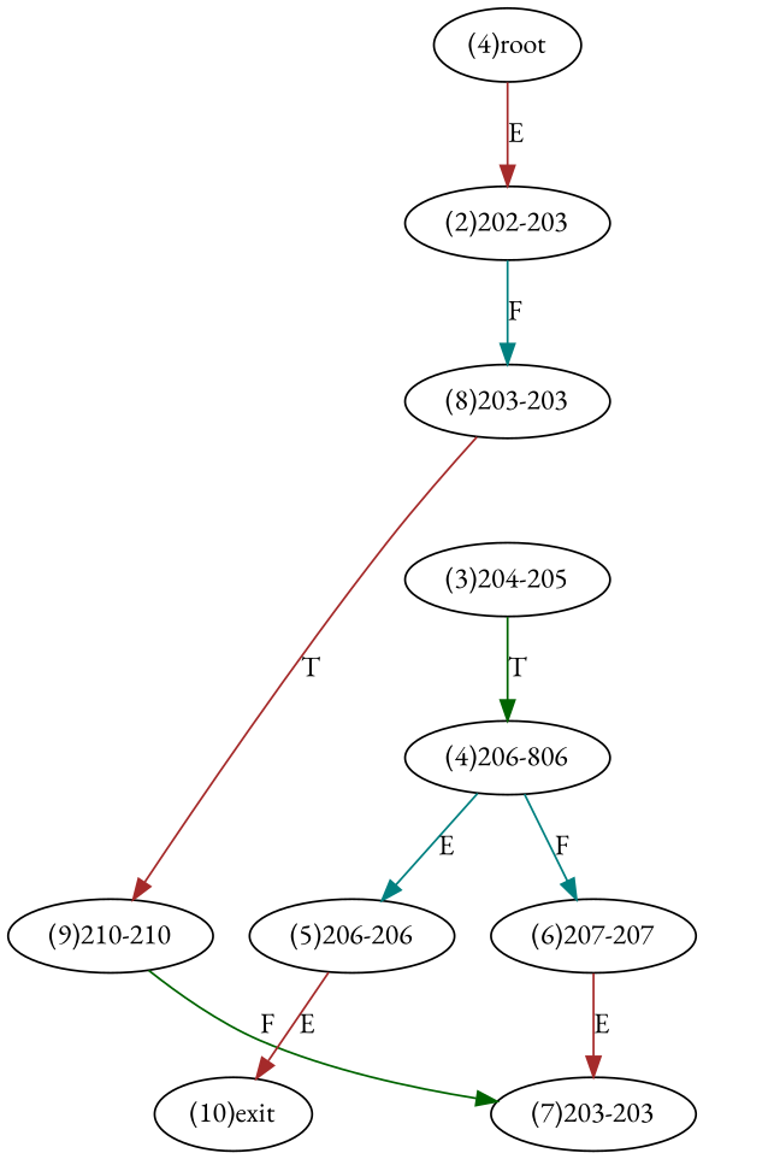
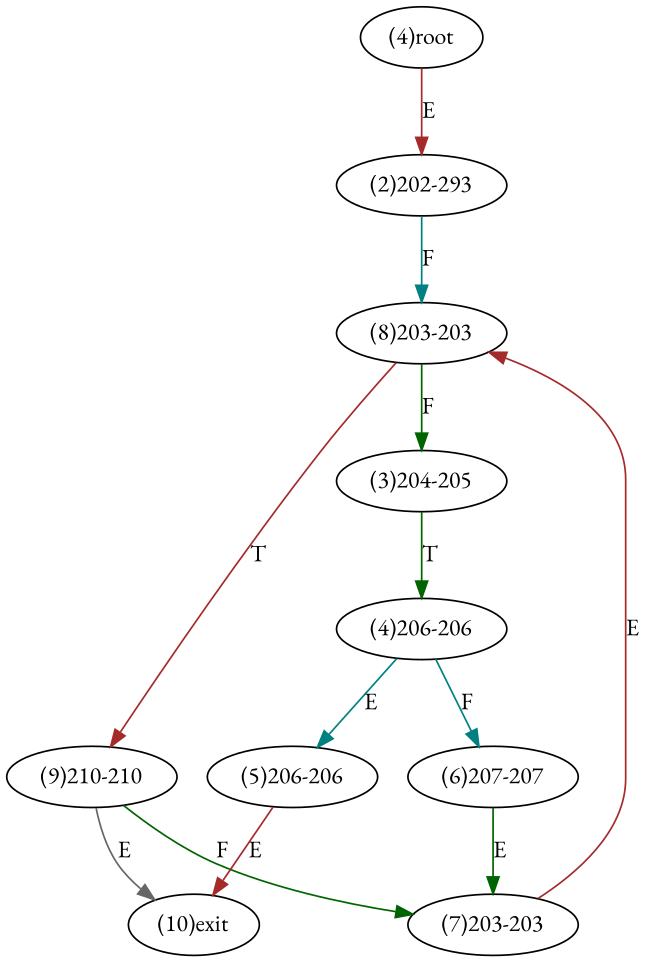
  digraph {
    fontname="EB Garamond"
    node [fontname="EB Garamond"]
    edge [color=brown fontname="EB Garamond"]
    n1 [label="(4)root"]
-   n2 [label="(2)202-203"]
+   n2 [label="(2)202-293"]
    n3 [label="(8)203-203"]
    n4 [label="(3)204-205"]
    n5 [label="(9)210-210"]
-   n6 [label="(4)206-806"]
+   n6 [label="(4)206-206"]
    n7 [label="(5)206-206"]
    n8 [label="(6)207-207"]
    n9 [label="(7)203-203"]
    n10 [label="(10)exit"]
    n1 -> n2 [label=E]
    n2 -> n3 [color=teal label=F]
+   n3 -> n4 [color=darkgreen label=F]
    n3 -> n5 [label=T]
    n4 -> n6 [color=darkgreen label=T]
    n5 -> n9 [color=darkgreen label=F]
+   n5 -> n10 [color=gray40 label=E]
    n6 -> n7 [color=teal label=E]
    n6 -> n8 [color=teal label=F]
    n7 -> n10 [label=E]
-   n8 -> n9 [label=E]
+   n8 -> n9 [color=darkgreen label=E]
+   n9 -> n3 [label=E]
  }
